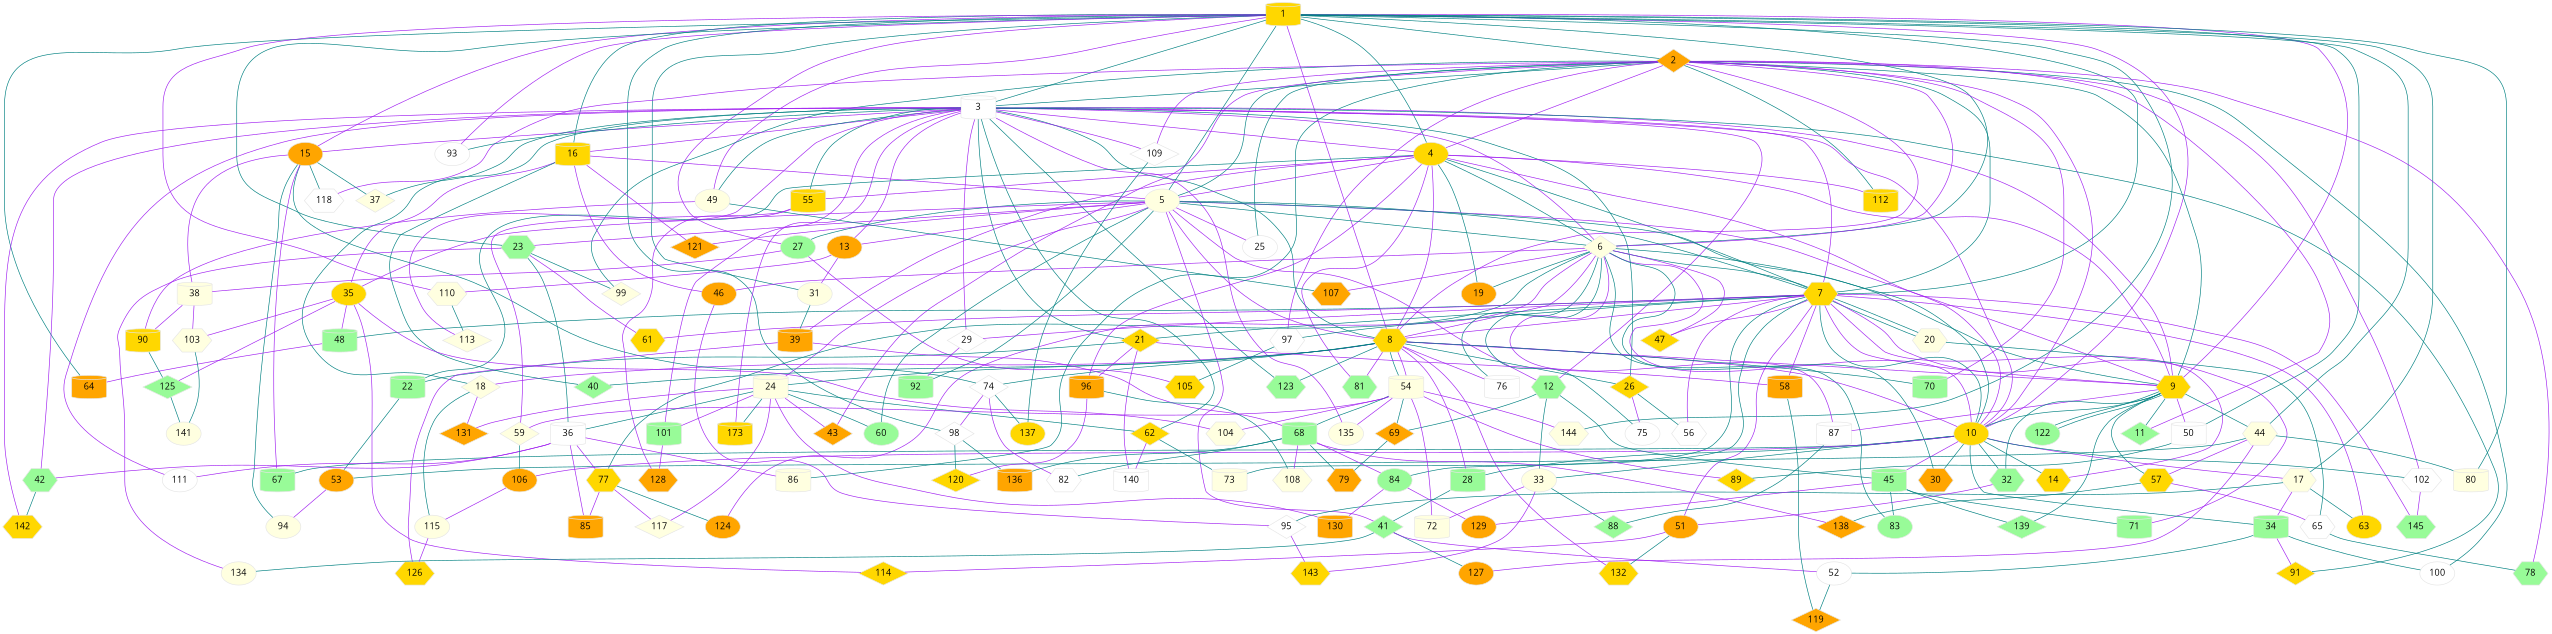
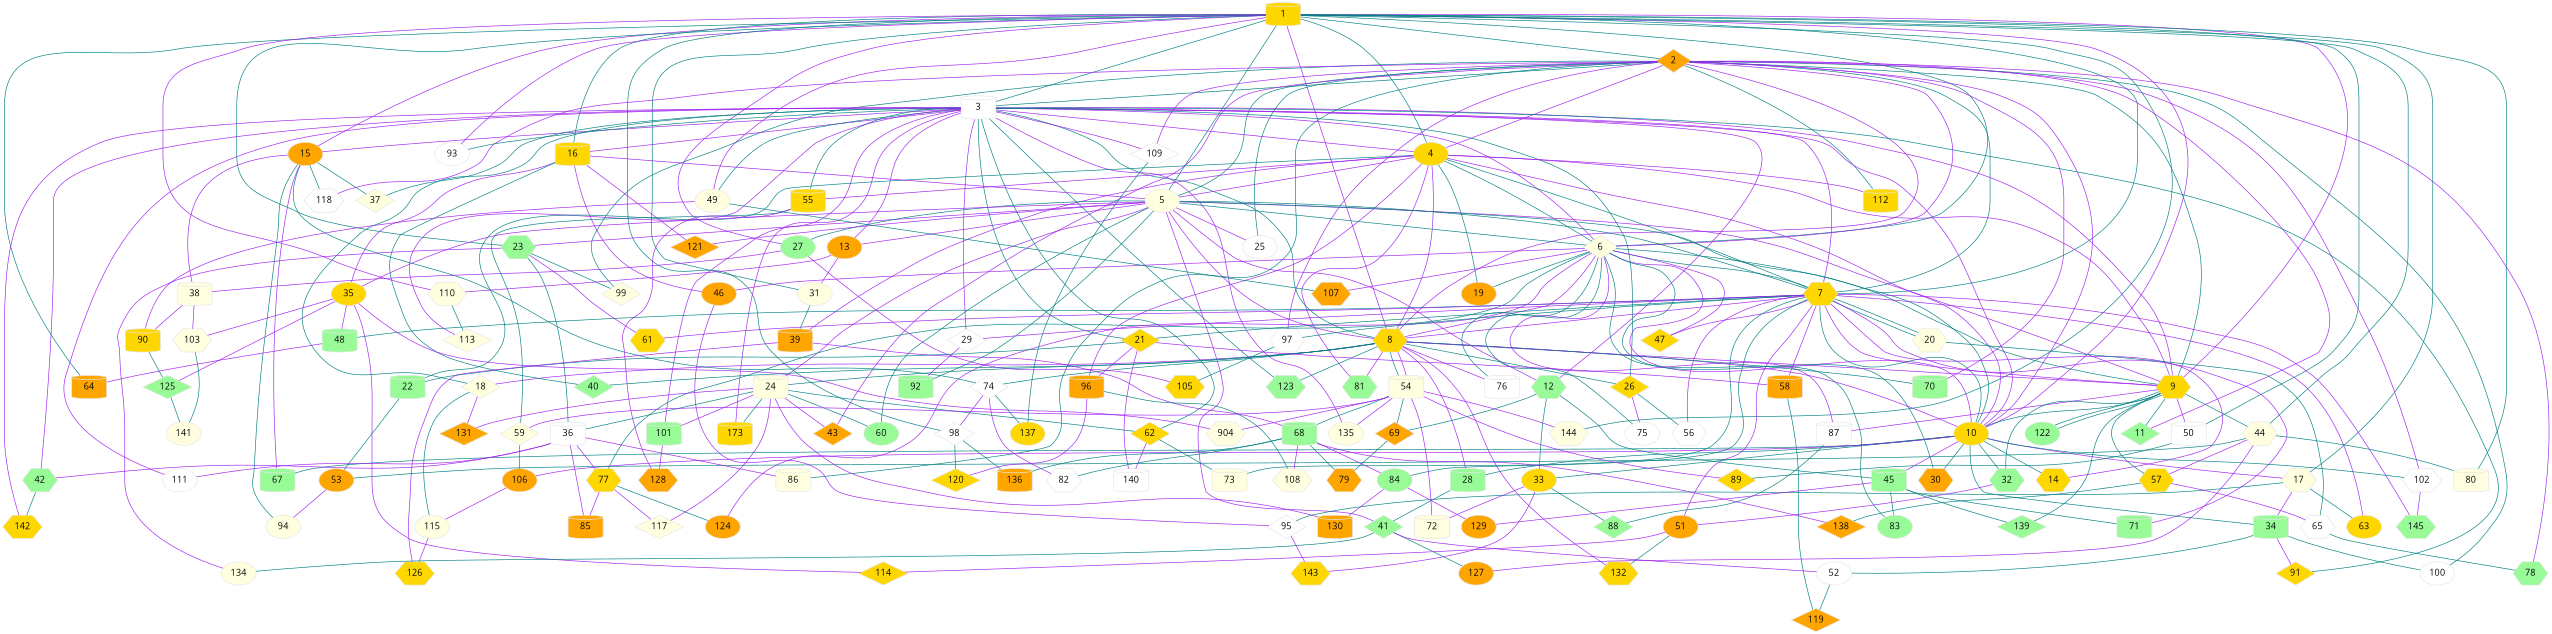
  graph {
    fontname="Open Sans"
    node [color=gray90 fillcolor=gold fontname="Open Sans" shape=hexagon style=filled]
    edge [color=purple fontname="Open Sans"]
    1 [shape=cylinder]
    2 [fillcolor=orange shape=diamond]
    3 [fillcolor=white shape=cylinder]
    4 [shape=ellipse]
    5 [fillcolor=lightyellow shape=ellipse]
    6 [fillcolor=lightyellow shape=diamond]
    7
    8
    9
    10 [shape=ellipse]
    15 [fillcolor=orange shape=ellipse]
    16 [shape=cylinder]
    17 [fillcolor=lightyellow]
    23 [fillcolor=palegreen]
    27 [fillcolor=palegreen shape=ellipse]
    31 [fillcolor=lightyellow shape=ellipse]
    44 [fillcolor=lightyellow]
    49 [fillcolor=lightyellow shape=ellipse]
    50 [fillcolor=white shape=cylinder]
    64 [fillcolor=orange shape=cylinder]
    80 [fillcolor=lightyellow shape=cylinder]
    93 [fillcolor=white shape=ellipse]
    98 [fillcolor=white shape=diamond]
    110 [fillcolor=lightyellow]
    144 [fillcolor=lightyellow]
    11 [fillcolor=palegreen shape=diamond]
    25 [fillcolor=white shape=ellipse]
    43 [fillcolor=orange shape=diamond]
    70 [fillcolor=palegreen shape=cylinder]
    78 [fillcolor=palegreen]
    86 [fillcolor=lightyellow shape=cylinder]
    97 [fillcolor=white]
    99 [fillcolor=lightyellow shape=diamond]
    100 [fillcolor=white shape=ellipse]
    102 [fillcolor=white]
    109 [fillcolor=white shape=diamond]
    112 [shape=cylinder]
    118 [fillcolor=white]
    12 [fillcolor=palegreen]
    13 [fillcolor=orange shape=ellipse]
    18 [fillcolor=lightyellow shape=diamond]
    21 [shape=diamond]
    26 [shape=diamond]
    29 [fillcolor=white shape=diamond]
    37 [fillcolor=lightyellow shape=diamond]
    42 [fillcolor=palegreen]
    55 [shape=cylinder]
    62 [shape=diamond]
    91 [shape=diamond]
    101 [fillcolor=palegreen shape=cylinder]
    111 [fillcolor=white shape=ellipse]
    113 [fillcolor=lightyellow shape=diamond]
    123 [fillcolor=palegreen]
    n54 [label=173 shape=cylinder]
    135 [fillcolor=lightyellow shape=ellipse]
    142
    19 [fillcolor=orange shape=ellipse]
    22 [fillcolor=palegreen shape=cylinder]
    39 [fillcolor=orange shape=cylinder]
    81 [fillcolor=palegreen]
    96 [fillcolor=orange shape=cylinder]
    24 [fillcolor=lightyellow shape=cylinder]
    35 [shape=ellipse]
    41 [fillcolor=palegreen shape=diamond]
    60 [fillcolor=palegreen shape=ellipse]
    92 [fillcolor=palegreen shape=cylinder]
    121 [fillcolor=orange shape=diamond]
    30 [fillcolor=orange]
    46 [fillcolor=orange shape=ellipse]
    47 [shape=diamond]
    75 [fillcolor=white shape=ellipse]
    76 [fillcolor=white shape=cylinder]
    77
    83 [fillcolor=palegreen shape=ellipse]
    87 [fillcolor=white shape=cylinder]
    107 [fillcolor=orange]
    124 [fillcolor=orange shape=ellipse]
    14
    20 [fillcolor=lightyellow]
    48 [fillcolor=palegreen shape=cylinder]
    51 [fillcolor=orange shape=ellipse]
    56 [fillcolor=white]
    58 [fillcolor=orange shape=cylinder]
    61
    63 [shape=ellipse]
    71 [fillcolor=palegreen shape=cylinder]
    73 [fillcolor=lightyellow shape=cylinder]
    84 [fillcolor=palegreen shape=ellipse]
    145 [fillcolor=palegreen]
    28 [fillcolor=palegreen shape=cylinder]
    40 [fillcolor=palegreen shape=diamond]
    54 [fillcolor=lightyellow shape=cylinder]
    74 [fillcolor=white shape=diamond]
    132
    32 [fillcolor=palegreen]
    57
    122 [fillcolor=palegreen shape=ellipse]
    139 [fillcolor=palegreen shape=diamond]
-   33 [fillcolor=lightyellow shape=ellipse]
+   33 [shape=ellipse]
    34 [fillcolor=palegreen shape=cylinder]
    45 [fillcolor=palegreen shape=cylinder]
    67 [fillcolor=palegreen shape=cylinder]
    106 [fillcolor=orange shape=ellipse]
    38 [fillcolor=lightyellow shape=cylinder]
    94 [fillcolor=lightyellow shape=ellipse]
    95 [fillcolor=white shape=diamond]
    36 [fillcolor=white shape=cylinder]
    134 [fillcolor=lightyellow shape=ellipse]
    105
    53 [fillcolor=orange shape=ellipse]
    127 [fillcolor=orange shape=ellipse]
    90 [shape=cylinder]
    89 [shape=diamond]
    136 [fillcolor=orange shape=cylinder]
    120 [shape=diamond]
    137 [shape=ellipse]
    69 [fillcolor=orange shape=diamond]
    115 [fillcolor=lightyellow shape=ellipse]
    131 [fillcolor=orange shape=diamond]
    140 [fillcolor=white shape=cylinder]
    59 [fillcolor=lightyellow shape=diamond]
    128 [fillcolor=orange]
    68 [fillcolor=palegreen shape=cylinder]
    126
    108 [fillcolor=lightyellow]
    117 [fillcolor=lightyellow shape=diamond]
    130 [fillcolor=orange shape=cylinder]
    103 [fillcolor=lightyellow]
-   104 [fillcolor=lightyellow]
+   104 [fillcolor=lightyellow label=904]
    114 [shape=diamond]
    125 [fillcolor=palegreen shape=diamond]
    52 [fillcolor=white shape=ellipse]
    85 [fillcolor=orange shape=cylinder]
    88 [fillcolor=palegreen shape=diamond]
    65 [fillcolor=white]
    119 [fillcolor=orange shape=diamond]
    129 [fillcolor=orange shape=ellipse]
    72 [fillcolor=lightyellow shape=cylinder]
    82 [fillcolor=white]
    138 [fillcolor=orange shape=diamond]
    143
    79 [fillcolor=orange]
    141 [fillcolor=lightyellow shape=ellipse]
    1 -- 2 [color=teal]
    1 -- 3 [color=teal]
    1 -- 4 [color=teal]
    1 -- 5 [color=teal]
    1 -- 6 [color=teal]
    1 -- 7 [color=teal]
    1 -- 8
    1 -- 9
    1 -- 10
    1 -- 15
    1 -- 16 [color=teal]
    1 -- 17 [color=teal]
    1 -- 23 [color=teal]
    1 -- 27
    1 -- 31 [color=teal]
    1 -- 44 [color=teal]
    1 -- 49
    1 -- 50 [color=teal]
    1 -- 64 [color=teal]
    1 -- 80 [color=teal]
    1 -- 93
    1 -- 98 [color=teal]
    1 -- 110
    1 -- 144 [color=teal]
    2 -- 3 [color=teal]
    2 -- 4
    2 -- 5 [color=teal]
    2 -- 6
    2 -- 7 [color=teal]
    2 -- 8
    2 -- 9 [color=teal]
    2 -- 10
    2 -- 11
    2 -- 25 [color=teal]
    2 -- 43
    2 -- 70
    2 -- 78
    2 -- 86 [color=teal]
    2 -- 97
    2 -- 99 [color=teal]
    2 -- 100 [color=teal]
    2 -- 102
    2 -- 109
    2 -- 112 [color=teal]
    2 -- 118
    3 -- 4
    3 -- 6
    3 -- 7
    3 -- 8 [color=teal]
    3 -- 9
    3 -- 10
    3 -- 15
    3 -- 16
    3 -- 49 [color=teal]
    3 -- 93 [color=teal]
    3 -- 109
    3 -- 12
    3 -- 13
    3 -- 18 [color=teal]
    3 -- 21 [color=teal]
    3 -- 26 [color=teal]
    3 -- 29
    3 -- 37 [color=teal]
    3 -- 42
    3 -- 55 [color=teal]
    3 -- 62 [color=teal]
    3 -- 91 [color=teal]
    3 -- 101
    3 -- 111
    3 -- 113
    3 -- 123 [color=teal]
    3 -- n54
    3 -- 135
    3 -- 142
    4 -- 5
    4 -- 6 [color=teal]
    4 -- 7 [color=teal]
    4 -- 8
    4 -- 9
    4 -- 10
    4 -- 112
    4 -- 55
    4 -- 19 [color=teal]
    4 -- 22 [color=teal]
    4 -- 39
    4 -- 81
    4 -- 96
    5 -- 6 [color=teal]
    5 -- 7 [color=teal]
    5 -- 8
    5 -- 9
    5 -- 10 [color=teal]
    5 -- 23
    5 -- 27 [color=teal]
    5 -- 25
    5 -- 12
    5 -- 13
    5 -- 24
    5 -- 35
    5 -- 41
    5 -- 60 [color=teal]
    5 -- 92 [color=teal]
    5 -- 121
    6 -- 7 [color=teal]
    6 -- 8
    6 -- 9 [color=teal]
    6 -- 10
    6 -- 19 [color=teal]
    6 -- 30 [color=teal]
    6 -- 46
    6 -- 47
    6 -- 75 [color=teal]
    6 -- 76 [color=teal]
    6 -- 77 [color=teal]
    6 -- 83 [color=teal]
    6 -- 87
    6 -- 107
    6 -- 124
    7 -- 8
    7 -- 9
    7 -- 10 [color=teal]
    7 -- 97 [color=teal]
    7 -- 21 [color=teal]
    7 -- 29
    7 -- 47
    7 -- 14
    7 -- 20 [color=teal]
    7 -- 20 [color=teal]
    7 -- 48 [color=teal]
    7 -- 51
    7 -- 56
    7 -- 58
    7 -- 61
    7 -- 63
    7 -- 71
    7 -- 73 [color=teal]
    7 -- 84 [color=teal]
    7 -- 145
    8 -- 9
    8 -- 10
    8 -- 70 [color=teal]
    8 -- 18
    8 -- 26 [color=teal]
    8 -- 123 [color=teal]
    8 -- 81
    8 -- 24 [color=teal]
    8 -- 76
    8 -- 28
    8 -- 40 [color=teal]
    8 -- 54 [color=teal]
    8 -- 54
    8 -- 74 [color=teal]
    8 -- 132
    9 -- 10 [color=teal]
    9 -- 44 [color=teal]
    9 -- 50
    9 -- 11 [color=teal]
    9 -- 87
    9 -- 32 [color=teal]
    9 -- 57 [color=teal]
    9 -- 122 [color=teal]
    9 -- 122 [color=teal]
    9 -- 139 [color=teal]
    10 -- 17
    10 -- 102 [color=teal]
    10 -- 30 [color=teal]
    10 -- 14 [color=teal]
    10 -- 28 [color=teal]
    10 -- 32 [color=teal]
    10 -- 33 [color=teal]
    10 -- 34 [color=teal]
    10 -- 45
    10 -- 67 [color=teal]
    10 -- 106
    15 -- 118 [color=teal]
    15 -- 37 [color=teal]
    15 -- 74 [color=teal]
    15 -- 67
    15 -- 38
    15 -- 94 [color=teal]
    16 -- 5
    16 -- 35
    16 -- 121
    16 -- 46
    16 -- 40 [color=teal]
    17 -- 63 [color=teal]
    17 -- 34
    17 -- 95 [color=teal]
    23 -- 99 [color=teal]
    23 -- 61
    23 -- 36 [color=teal]
    23 -- 134
    27 -- 38
    27 -- 105
    31 -- 39 [color=teal]
    44 -- 80 [color=teal]
    44 -- 57
    44 -- 53 [color=teal]
    44 -- 127
    49 -- 107 [color=teal]
    49 -- 90
    50 -- 89 [color=teal]
    98 -- 136 [color=teal]
    98 -- 120 [color=teal]
    110 -- 113 [color=teal]
    97 -- 105 [color=teal]
    102 -- 145
    109 -- 137 [color=teal]
    12 -- 33 [color=teal]
    12 -- 45 [color=teal]
    12 -- 69 [color=teal]
    13 -- 31
    13 -- 110
    18 -- 115 [color=teal]
    18 -- 131
    21 -- 22 [color=teal]
    21 -- 96
    21 -- 58
    21 -- 140
    26 -- 75
    26 -- 56 [color=teal]
    29 -- 92
    42 -- 142 [color=teal]
-   55 -- 59
+   55 -- 59 [color=teal]
    55 -- 128
    62 -- 73 [color=teal]
    62 -- 140
    101 -- 128
    22 -- 53 [color=teal]
    39 -- 68
    39 -- 126
    96 -- 120
    96 -- 108 [color=teal]
    24 -- 43
    24 -- 62 [color=teal]
    24 -- 101
    24 -- n54 [color=teal]
    24 -- 60 [color=teal]
    24 -- 36 [color=teal]
    24 -- 131
    24 -- 117
    24 -- 130
    35 -- 48
    35 -- 103
    35 -- 104
    35 -- 114
    35 -- 125
    41 -- 134 [color=teal]
    41 -- 127 [color=teal]
    41 -- 52
    46 -- 95
    77 -- 124 [color=teal]
    77 -- 117
    77 -- 85
    87 -- 88 [color=teal]
    20 -- 65 [color=teal]
    48 -- 64
    51 -- 132 [color=teal]
    51 -- 114
    58 -- 119 [color=teal]
    84 -- 130
    84 -- 129
    28 -- 41 [color=teal]
    54 -- 144
    54 -- 135
    54 -- 89
    54 -- 69 [color=teal]
    54 -- 59
    54 -- 68 [color=teal]
    54 -- 104
    54 -- 72
    74 -- 98
    74 -- 137 [color=teal]
    74 -- 82
    32 -- 51
    57 -- 65
    57 -- 138 [color=teal]
    33 -- 88 [color=teal]
    33 -- 72
    33 -- 143
    34 -- 100 [color=teal]
    34 -- 91
    34 -- 52 [color=teal]
    45 -- 83 [color=teal]
    45 -- 71 [color=teal]
    45 -- 139 [color=teal]
    45 -- 129
    106 -- 115
    38 -- 90
    38 -- 103
    95 -- 143
    36 -- 86
    36 -- 42
    36 -- 111
    36 -- 77
    36 -- 85
    53 -- 94
    90 -- 125 [color=teal]
    69 -- 79 [color=teal]
    115 -- 126
    59 -- 106 [color=teal]
    68 -- 84
    68 -- 136 [color=teal]
    68 -- 108
    68 -- 82 [color=teal]
    68 -- 138
    68 -- 79 [color=teal]
    103 -- 141 [color=teal]
    125 -- 141 [color=teal]
    52 -- 119 [color=teal]
    65 -- 78 [color=teal]
  }
